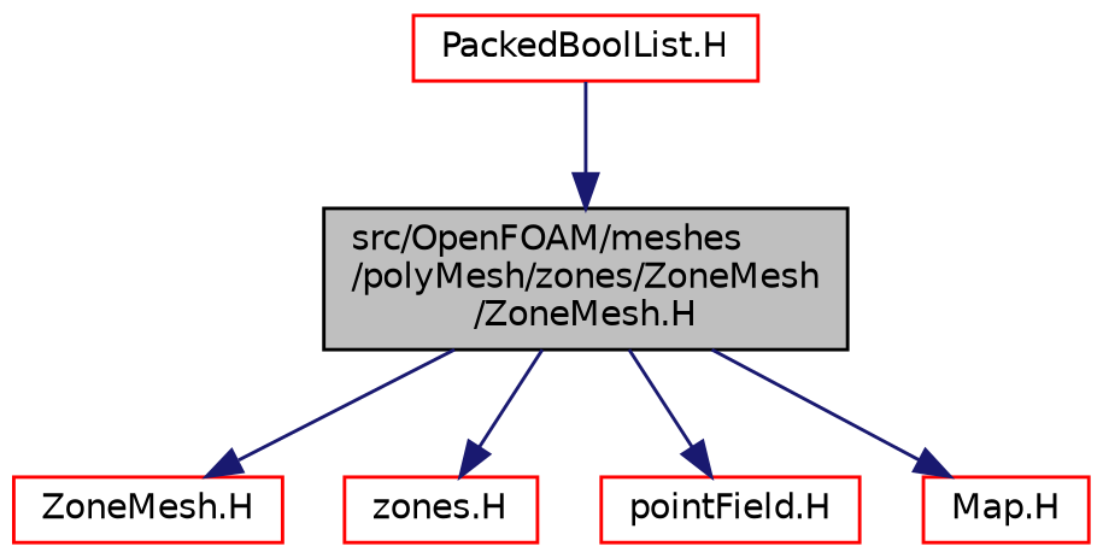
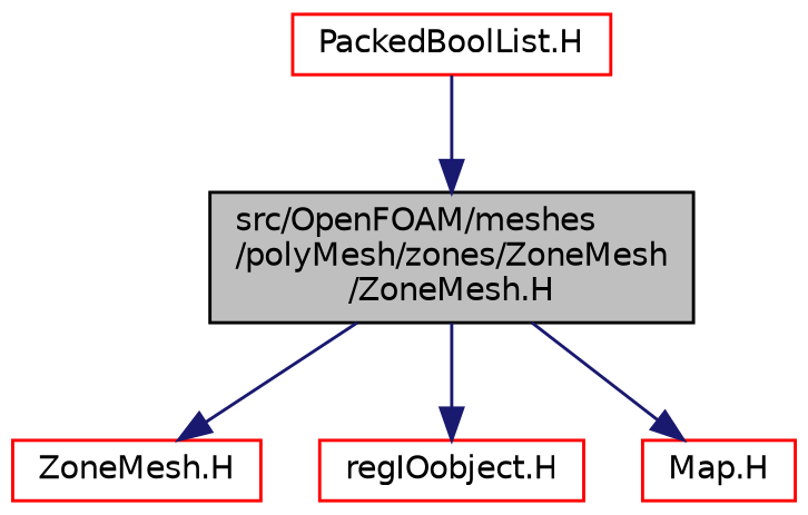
  digraph {
    node [color=red fontname=Helvetica fontsize=10 shape=record]
    edge [color=midnightblue fontname=Helvetica fontsize=10 labelfontname=Helvetica labelfontsize=10 style=solid]
    n1 [color=black fillcolor=grey75 fontcolor=black height=0.2 label="src/OpenFOAM/meshes\l/polyMesh/zones/ZoneMesh\l/ZoneMesh.H" style=filled width=0.4]
    n2 [height=0.2 label="ZoneMesh.H" width=0.4]
-   n3 [height=0.2 label="zones.H" width=0.4]
-   n4 [height=0.2 label="pointField.H" width=0.4]
+   n3 [height=0.2 label="regIOobject.H" width=0.4]
    n5 [height=0.2 label="Map.H" width=0.4]
    n6 [height=0.2 label="PackedBoolList.H" width=0.4]
    n1 -> n2
    n1 -> n3
-   n1 -> n4
    n1 -> n5
    n6 -> n1
  }
